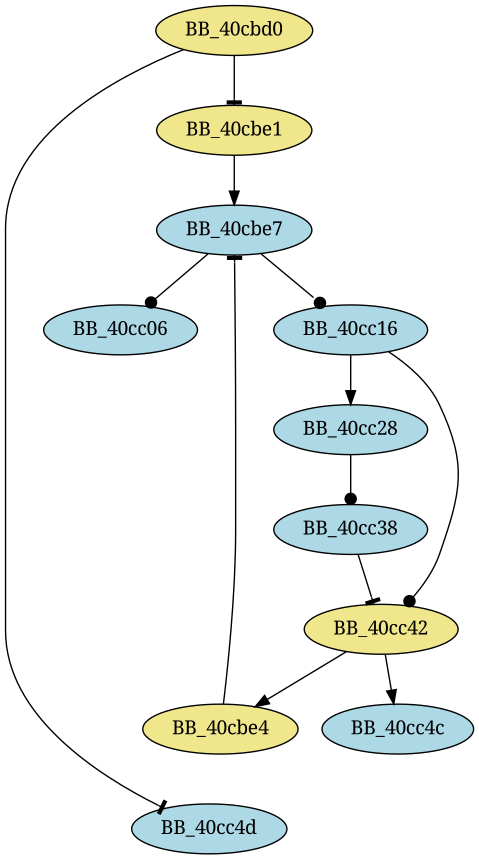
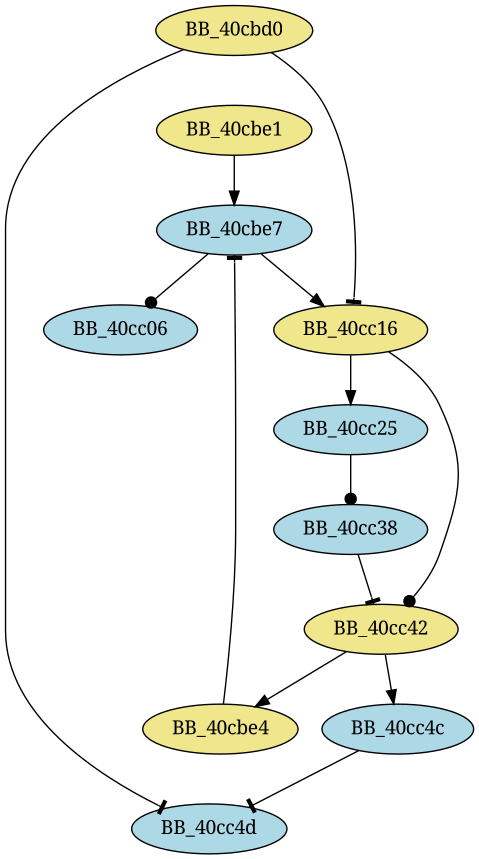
  digraph {
    fontname="Noto Serif"
    node [fillcolor=lightblue fontname="Noto Serif" style=filled]
    edge [arrowhead=tee fontname="Noto Serif"]
    BB_40cbd0 [fillcolor=khaki]
    BB_40cbe1 [fillcolor=khaki]
    BB_40cc4d
    BB_40cbe7
    BB_40cc06
-   BB_40cc16
-   BB_40cc28
+   BB_40cc16 [fillcolor=khaki]
+   BB_40cc28 [label=BB_40cc25]
    BB_40cc42 [fillcolor=khaki]
    BB_40cbe4 [fillcolor=khaki]
    BB_40cc38
    BB_40cc4c
-   BB_40cbd0 -> BB_40cbe1
+   BB_40cbd0 -> BB_40cc16
    BB_40cbd0 -> BB_40cc4d
    BB_40cbe1 -> BB_40cbe7 [arrowhead=normal]
    BB_40cbe7 -> BB_40cc06 [arrowhead=dot]
-   BB_40cbe7 -> BB_40cc16 [arrowhead=dot]
+   BB_40cbe7 -> BB_40cc16 [arrowhead=normal]
    BB_40cc16 -> BB_40cc28 [arrowhead=normal]
    BB_40cc16 -> BB_40cc42 [arrowhead=dot]
    BB_40cc28 -> BB_40cc38 [arrowhead=dot]
    BB_40cc42 -> BB_40cbe4 [arrowhead=normal]
    BB_40cc42 -> BB_40cc4c [arrowhead=normal]
    BB_40cbe4 -> BB_40cbe7
    BB_40cc38 -> BB_40cc42
+   BB_40cc4c -> BB_40cc4d
  }
